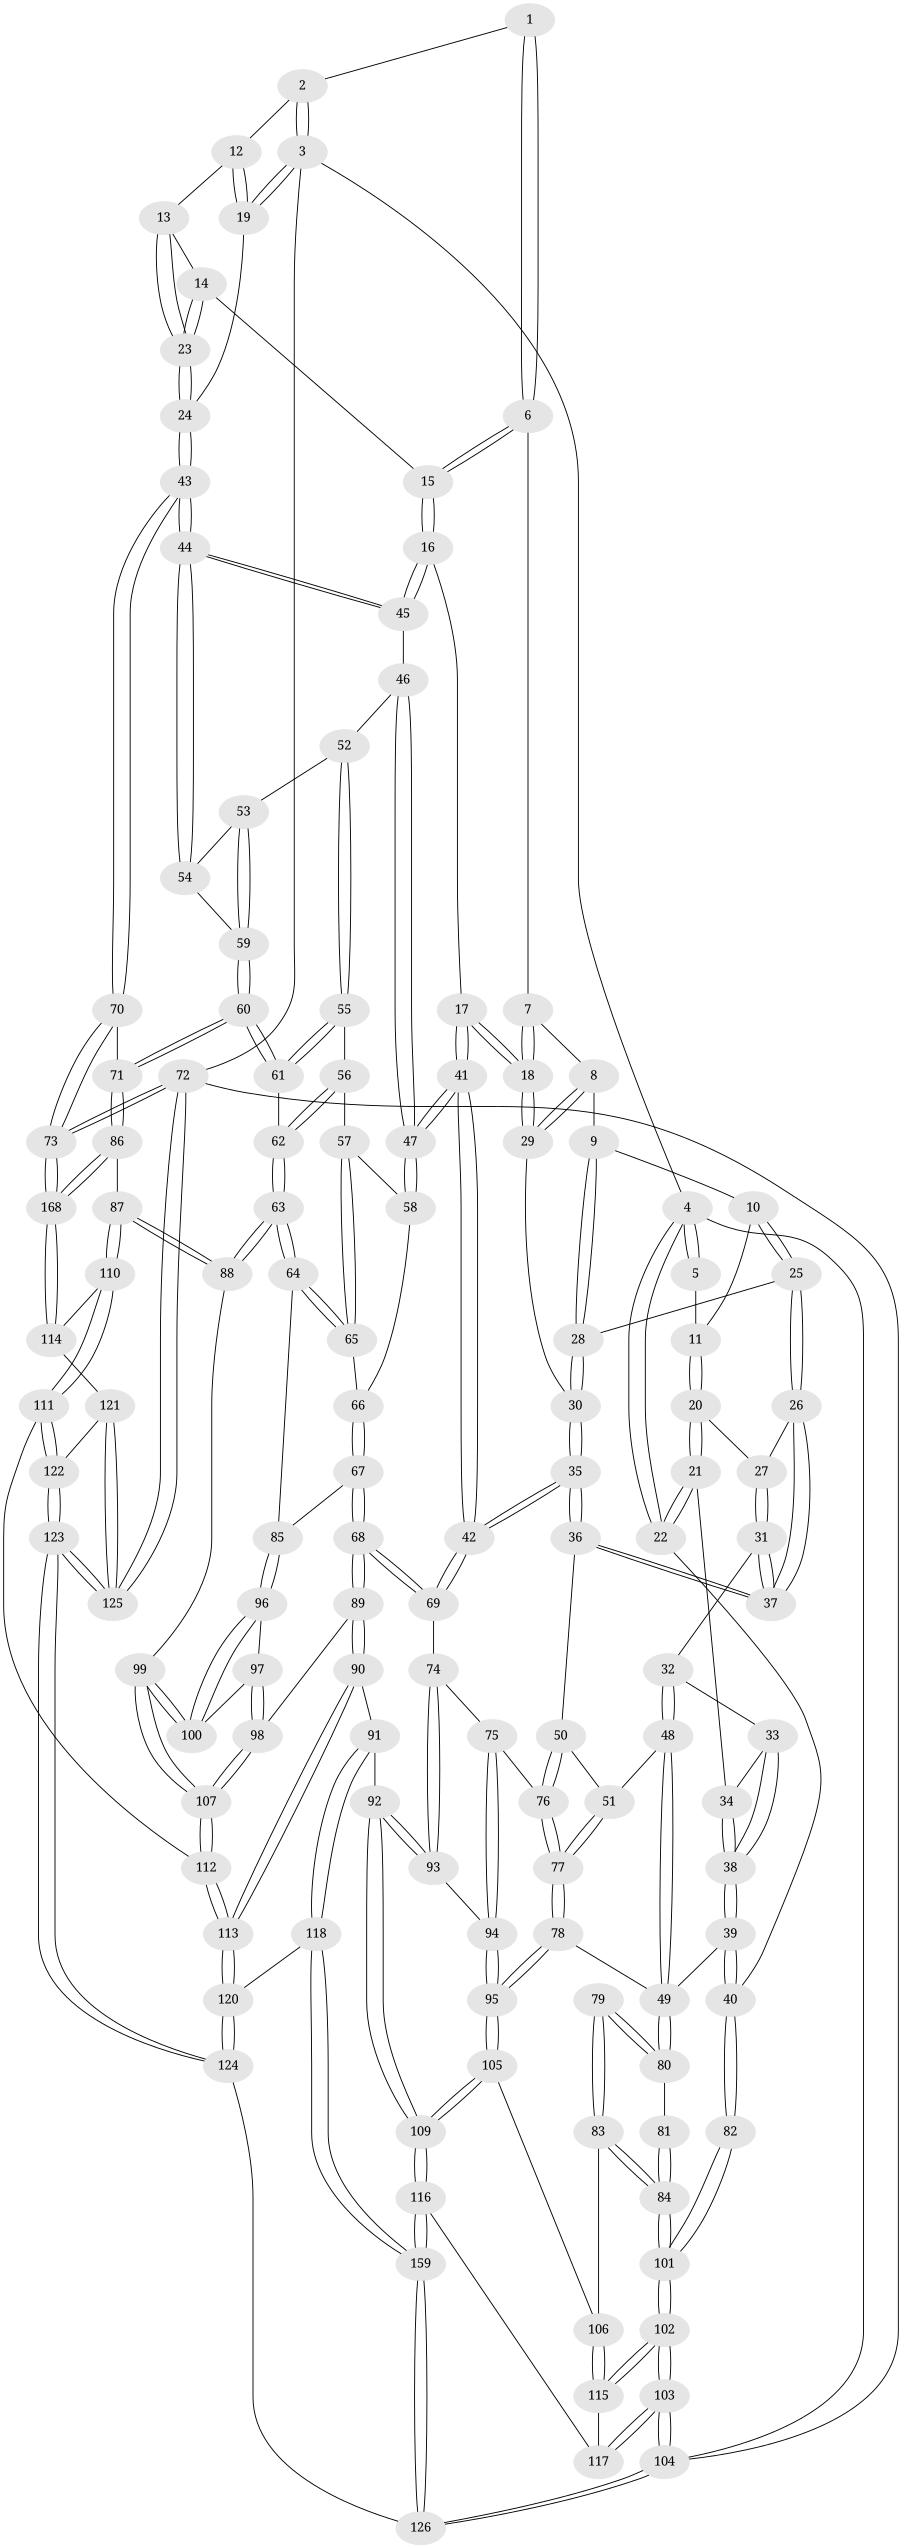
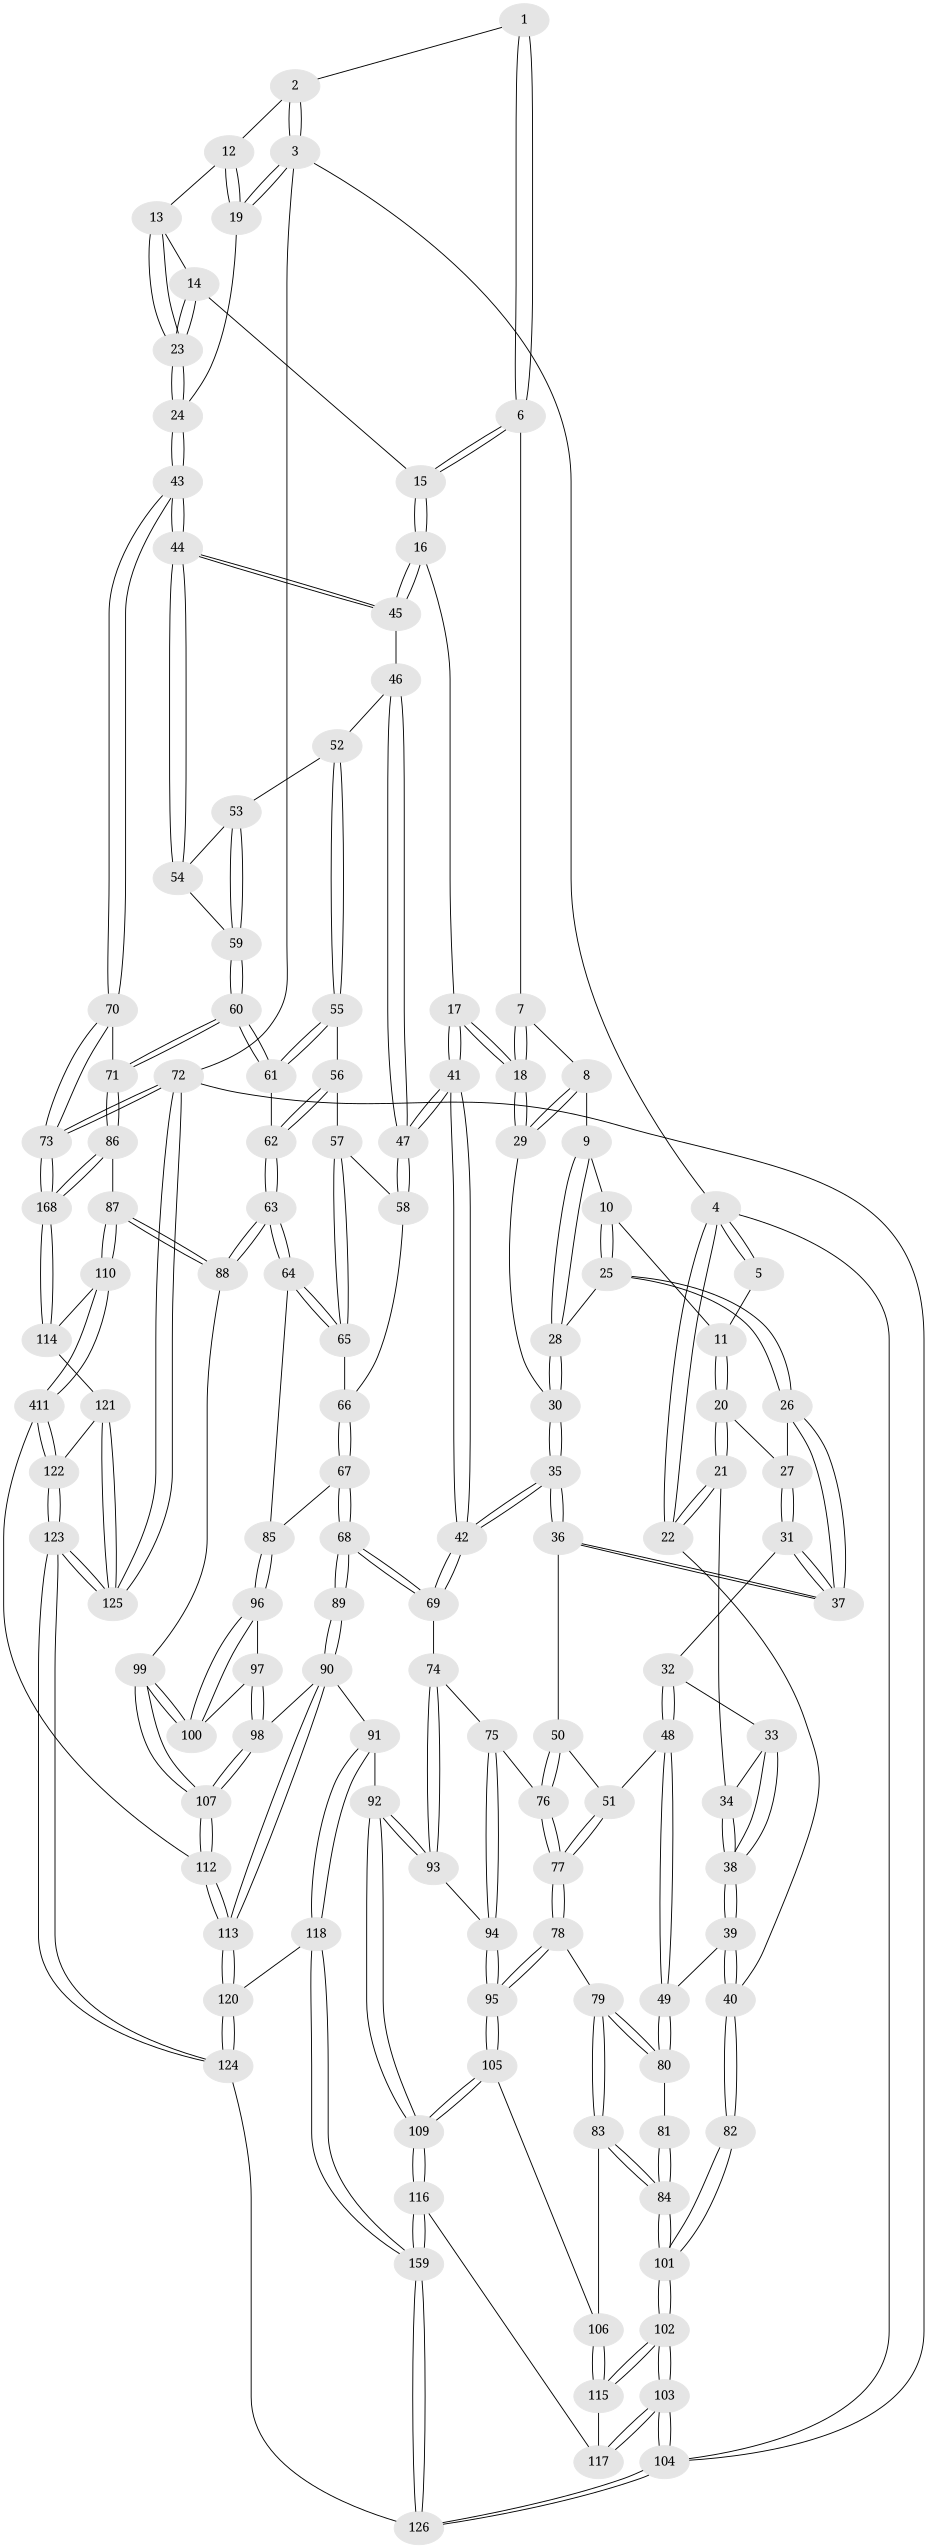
  graph {
    fontname="Noto Serif"
    node [color=gray90 fontname="Noto Serif" style=filled]
    edge [fontname="Noto Serif"]
    1
    2
    6
    3
    12
    7
    15
    4
    19
    72
    13
    5
    22
    104
    24
    73
    125
    11
    40
    126
    20
    8
    18
    16
    9
    29
    10
    28
    30
    25
    26
    21
    27
    14
    23
    17
    45
    41
    46
    42
    47
    43
    34
    31
    38
    82
    44
    70
    37
    32
    35
    36
    33
    48
    49
    51
    39
    50
    69
    76
    80
    101
    58
    74
    54
    71
    59
    52
    53
    55
    66
    77
    81
    78
    56
    61
    60
    57
    62
    65
    63
    67
    86
    64
    88
    85
    99
    96
    68
    89
    90
    98
    75
    93
    n95 [label=168]
    87
    114
    94
    95
    79
    83
    105
    84
    106
    102
    115
    97
    100
    110
-   111
+   111 [label=411]
    107
    91
    113
    92
    118
    120
    109
    n118 [label=159]
    116
    112
    103
    117
    121
    122
    123
    124
    1 -- 2
    1 -- 6
    1 -- 6
    2 -- 3
    2 -- 3
    2 -- 12
    6 -- 7
    6 -- 15
    6 -- 15
    3 -- 4
    3 -- 19
    3 -- 19
    3 -- 72
    12 -- 19
    12 -- 19
    12 -- 13
    7 -- 8
    7 -- 18
    7 -- 18
    15 -- 16
    15 -- 16
    4 -- 5
    4 -- 5
    4 -- 22
    4 -- 22
    4 -- 104
    19 -- 24
    72 -- 104
    72 -- 73
    72 -- 73
    72 -- 125
    72 -- 125
    13 -- 14
    13 -- 23
    13 -- 23
    5 -- 11
    22 -- 40
    104 -- 126
    104 -- 126
    24 -- 43
    24 -- 43
    73 -- n95
    73 -- n95
    11 -- 20
    11 -- 20
    40 -- 82
    40 -- 82
    20 -- 21
    20 -- 21
    20 -- 27
    8 -- 9
    8 -- 29
    8 -- 29
    18 -- 29
    18 -- 29
    16 -- 17
    16 -- 45
    16 -- 45
    9 -- 10
    9 -- 28
    9 -- 28
    29 -- 30
    10 -- 11
    10 -- 25
    10 -- 25
    28 -- 30
    28 -- 30
    30 -- 35
    30 -- 35
    25 -- 28
    25 -- 26
    25 -- 26
    26 -- 27
    26 -- 37
    26 -- 37
    21 -- 22
    21 -- 22
    21 -- 34
    27 -- 31
    27 -- 31
    14 -- 15
    14 -- 23
    14 -- 23
    23 -- 24
    23 -- 24
    17 -- 18
    17 -- 18
    17 -- 41
    17 -- 41
    45 -- 46
    41 -- 42
    41 -- 42
    41 -- 47
    41 -- 47
    46 -- 47
    46 -- 47
    46 -- 52
    42 -- 69
    42 -- 69
    47 -- 58
    47 -- 58
    43 -- 44
    43 -- 44
    43 -- 70
    43 -- 70
    34 -- 38
    34 -- 38
    31 -- 37
    31 -- 37
    31 -- 32
    38 -- 39
    38 -- 39
    82 -- 101
    82 -- 101
    44 -- 45
    44 -- 45
    44 -- 54
    44 -- 54
    70 -- 73
    70 -- 73
    70 -- 71
    32 -- 33
    32 -- 48
    32 -- 48
    35 -- 42
    35 -- 42
    35 -- 36
    35 -- 36
    36 -- 37
    36 -- 37
    36 -- 50
    33 -- 34
    33 -- 38
    33 -- 38
    48 -- 49
    48 -- 49
    48 -- 51
    49 -- 80
    49 -- 80
    51 -- 77
    51 -- 77
    39 -- 40
    39 -- 40
    39 -- 49
    50 -- 51
    50 -- 76
    50 -- 76
    69 -- 74
    76 -- 77
    76 -- 77
    80 -- 81
    101 -- 102
    101 -- 102
    58 -- 66
    74 -- 75
    74 -- 93
    74 -- 93
    54 -- 59
    71 -- 86
    71 -- 86
    59 -- 60
    59 -- 60
    52 -- 53
    52 -- 55
    52 -- 55
    53 -- 54
    53 -- 59
    53 -- 59
    55 -- 56
    55 -- 61
    55 -- 61
    66 -- 67
    66 -- 67
    77 -- 78
    77 -- 78
    81 -- 84
    81 -- 84
    78 -- 95
    78 -- 95
-   78 -- 49
+   78 -- 79
    56 -- 57
    56 -- 62
    56 -- 62
    61 -- 62
    60 -- 71
    60 -- 71
    60 -- 61
    60 -- 61
    57 -- 58
    57 -- 65
    57 -- 65
    62 -- 63
    62 -- 63
    65 -- 66
    63 -- 64
    63 -- 64
    63 -- 88
    63 -- 88
    67 -- 85
    67 -- 68
    67 -- 68
    86 -- n95
    86 -- n95
    86 -- 87
    64 -- 65
    64 -- 65
    64 -- 85
    88 -- 99
    85 -- 96
    85 -- 96
    99 -- 100
    99 -- 100
    99 -- 107
    99 -- 107
    96 -- 97
    96 -- 100
    96 -- 100
    68 -- 69
    68 -- 69
    68 -- 89
    68 -- 89
    89 -- 90
    89 -- 90
-   89 -- 98
+   90 -- 98
    90 -- 91
    90 -- 113
    90 -- 113
    98 -- 107
    98 -- 107
    75 -- 76
    75 -- 94
    75 -- 94
    93 -- 94
    n95 -- 114
    n95 -- 114
    87 -- 88
    87 -- 88
    87 -- 110
    87 -- 110
    114 -- 121
    94 -- 95
    94 -- 95
    95 -- 105
    95 -- 105
    79 -- 80
    79 -- 80
    79 -- 83
    79 -- 83
    83 -- 84
    83 -- 84
    83 -- 106
    105 -- 106
    105 -- 109
    105 -- 109
    84 -- 101
    84 -- 101
    106 -- 115
    106 -- 115
    102 -- 115
    102 -- 115
    102 -- 103
    102 -- 103
    115 -- 117
    97 -- 98
    97 -- 98
    97 -- 100
    110 -- 114
    110 -- 111
    110 -- 111
    111 -- 112
    111 -- 122
    111 -- 122
    107 -- 112
    107 -- 112
    91 -- 92
    91 -- 118
    91 -- 118
    113 -- 120
    113 -- 120
    92 -- 93
    92 -- 93
    92 -- 109
    92 -- 109
    118 -- 120
    118 -- n118
    118 -- n118
    120 -- 124
    120 -- 124
    109 -- 116
    109 -- 116
    n118 -- 126
    n118 -- 126
    116 -- n118
    116 -- n118
    116 -- 117
    112 -- 113
    112 -- 113
    103 -- 104
    103 -- 104
    103 -- 117
    103 -- 117
    121 -- 125
    121 -- 125
    121 -- 122
    122 -- 123
    122 -- 123
    123 -- 125
    123 -- 125
    123 -- 124
    123 -- 124
    124 -- 126
  }
